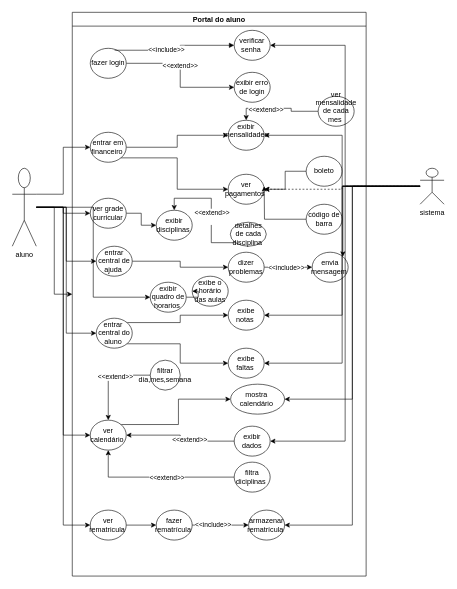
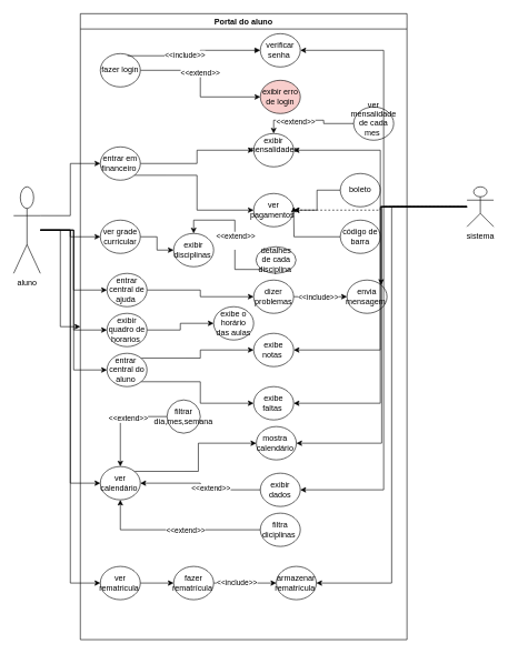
  <mxCell id="0" />
  <mxCell id="1" parent="0" />
  <mxCell id="2" value="" style="edgeStyle=orthogonalEdgeStyle;rounded=0;orthogonalLoop=1;jettySize=auto;html=1;entryX=0;entryY=0.5;entryDx=0;entryDy=0;" parent="1" source="4" target="21" edge="1"><mxGeometry relative="1" as="geometry" /></mxCell>
  <mxCell id="3" value="&amp;lt;&amp;lt;extend&amp;gt;&amp;gt;" style="edgeLabel;html=1;align=center;verticalAlign=middle;resizable=0;points=[];" parent="2" vertex="1" connectable="0"><mxGeometry x="-0.151" y="-1" relative="1" as="geometry"><mxPoint as="offset" /></mxGeometry></mxCell>
  <mxCell id="4" value="fazer login" style="ellipse;whiteSpace=wrap;html=1;" parent="1" vertex="1"><mxGeometry x="150" y="80" width="60" height="50" as="geometry" /></mxCell>
  <mxCell id="5" style="edgeStyle=orthogonalEdgeStyle;rounded=0;orthogonalLoop=1;jettySize=auto;html=1;entryX=0;entryY=0.5;entryDx=0;entryDy=0;" parent="1" source="7" target="24" edge="1"><mxGeometry relative="1" as="geometry" /></mxCell>
  <mxCell id="6" style="edgeStyle=orthogonalEdgeStyle;rounded=0;orthogonalLoop=1;jettySize=auto;html=1;exitX=1;exitY=1;exitDx=0;exitDy=0;entryX=0;entryY=0.5;entryDx=0;entryDy=0;" parent="1" source="7" target="25" edge="1"><mxGeometry relative="1" as="geometry" /></mxCell>
  <mxCell id="7" value="entrar em financeiro&amp;nbsp;" style="ellipse;whiteSpace=wrap;html=1;" parent="1" vertex="1"><mxGeometry x="150" y="220" width="60" height="50" as="geometry" /></mxCell>
  <mxCell id="8" style="edgeStyle=orthogonalEdgeStyle;rounded=0;orthogonalLoop=1;jettySize=auto;html=1;entryX=0.5;entryY=0;entryDx=0;entryDy=0;" parent="1" source="10" target="24" edge="1"><mxGeometry relative="1" as="geometry" /></mxCell>
  <mxCell id="9" value="&amp;lt;&amp;lt;extend&amp;gt;&amp;gt;" style="edgeLabel;html=1;align=center;verticalAlign=middle;resizable=0;points=[];" parent="8" vertex="1" connectable="0"><mxGeometry x="0.28" y="2" relative="1" as="geometry"><mxPoint as="offset" /></mxGeometry></mxCell>
  <mxCell id="10" value="ver mensalidade de cada mes&amp;nbsp;&lt;div&gt;&lt;br&gt;&lt;/div&gt;" style="ellipse;whiteSpace=wrap;html=1;" parent="1" vertex="1"><mxGeometry x="530" y="160" width="60" height="50" as="geometry" /></mxCell>
  <mxCell id="11" style="edgeStyle=orthogonalEdgeStyle;rounded=0;orthogonalLoop=1;jettySize=auto;html=1;" parent="1" source="12" target="32" edge="1"><mxGeometry relative="1" as="geometry" /></mxCell>
  <mxCell id="12" value="entrar central de ajuda&amp;nbsp;" style="ellipse;whiteSpace=wrap;html=1;" parent="1" vertex="1"><mxGeometry x="160" y="410" width="60" height="50" as="geometry" /></mxCell>
  <mxCell id="13" style="edgeStyle=orthogonalEdgeStyle;rounded=0;orthogonalLoop=1;jettySize=auto;html=1;exitX=1;exitY=0;exitDx=0;exitDy=0;entryX=0;entryY=0.5;entryDx=0;entryDy=0;" parent="1" source="14" target="15" edge="1"><mxGeometry relative="1" as="geometry" /></mxCell>
  <mxCell id="14" value="ver calendário&amp;nbsp;" style="ellipse;whiteSpace=wrap;html=1;" parent="1" vertex="1"><mxGeometry x="150" y="700" width="60" height="50" as="geometry" /></mxCell>
- <mxCell id="15" value="mostra&amp;nbsp; calendário&amp;nbsp;" style="ellipse;whiteSpace=wrap;html=1;" parent="1" vertex="1"><mxGeometry x="384" y="640" width="90" height="50" as="geometry" /></mxCell>
+ <mxCell id="15" value="mostra&amp;nbsp; calendário&amp;nbsp;" style="ellipse;whiteSpace=wrap;html=1;" parent="1" vertex="1"><mxGeometry x="384" y="640" width="60" height="50" as="geometry" /></mxCell>
  <mxCell id="16" value="&lt;font style=&quot;vertical-align: inherit;&quot;&gt;&lt;font style=&quot;vertical-align: inherit;&quot;&gt;&lt;font style=&quot;vertical-align: inherit;&quot;&gt;&lt;font style=&quot;vertical-align: inherit;&quot;&gt;exibir dados&lt;/font&gt;&lt;/font&gt;&lt;/font&gt;&lt;/font&gt;" style="ellipse;whiteSpace=wrap;html=1;" parent="1" vertex="1"><mxGeometry x="390" y="710" width="60" height="50" as="geometry" /></mxCell>
  <mxCell id="17" style="edgeStyle=orthogonalEdgeStyle;rounded=0;orthogonalLoop=1;jettySize=auto;html=1;entryX=0.5;entryY=1;entryDx=0;entryDy=0;" parent="1" source="19" target="14" edge="1"><mxGeometry relative="1" as="geometry" /></mxCell>
  <mxCell id="18" value="&amp;lt;&amp;lt;extend&amp;gt;&amp;gt;" style="edgeLabel;html=1;align=center;verticalAlign=middle;resizable=0;points=[];" parent="17" vertex="1" connectable="0"><mxGeometry x="-0.114" relative="1" as="geometry"><mxPoint as="offset" /></mxGeometry></mxCell>
  <mxCell id="19" value="filtra diciplinas&amp;nbsp;" style="ellipse;whiteSpace=wrap;html=1;" parent="1" vertex="1"><mxGeometry x="390" y="770" width="60" height="50" as="geometry" /></mxCell>
  <mxCell id="20" value="verificar senha&amp;nbsp;" style="ellipse;whiteSpace=wrap;html=1;" parent="1" vertex="1"><mxGeometry x="390" y="50" width="60" height="50" as="geometry" /></mxCell>
- <mxCell id="21" value="exibir erro de login" style="ellipse;whiteSpace=wrap;html=1;" parent="1" vertex="1"><mxGeometry x="390" y="120" width="60" height="50" as="geometry" /></mxCell>
+ <mxCell id="21" value="exibir erro de login" style="ellipse;whiteSpace=wrap;html=1;fillColor=#f8cecc;" parent="1" vertex="1"><mxGeometry x="390" y="120" width="60" height="50" as="geometry" /></mxCell>
  <mxCell id="22" value="" style="endArrow=block;endFill=1;html=1;edgeStyle=orthogonalEdgeStyle;align=left;verticalAlign=top;rounded=0;exitX=0.677;exitY=0.064;exitDx=0;exitDy=0;exitPerimeter=0;" parent="1" source="4" target="20" edge="1"><mxGeometry x="-1" relative="1" as="geometry"><mxPoint x="230" y="270" as="sourcePoint" /><mxPoint x="390" y="270" as="targetPoint" /></mxGeometry></mxCell>
  <mxCell id="23" value="&amp;lt;&amp;lt;include&amp;gt;&amp;gt;" style="edgeLabel;html=1;align=center;verticalAlign=middle;resizable=0;points=[];" parent="22" vertex="1" connectable="0"><mxGeometry x="-0.176" y="2" relative="1" as="geometry"><mxPoint as="offset" /></mxGeometry></mxCell>
  <mxCell id="24" value="exibir mensalidades&lt;div&gt;&lt;br&gt;&lt;/div&gt;" style="ellipse;whiteSpace=wrap;html=1;" parent="1" vertex="1"><mxGeometry x="380" y="200" width="60" height="50" as="geometry" /></mxCell>
  <mxCell id="25" value="ver pagamentos&amp;nbsp;" style="ellipse;whiteSpace=wrap;html=1;" parent="1" vertex="1"><mxGeometry x="380" y="290" width="60" height="50" as="geometry" /></mxCell>
  <mxCell id="26" style="edgeStyle=orthogonalEdgeStyle;rounded=0;orthogonalLoop=1;jettySize=auto;html=1;exitX=0;exitY=0.5;exitDx=0;exitDy=0;" parent="1" source="27" edge="1"><mxGeometry relative="1" as="geometry"><mxPoint x="440" y="310" as="targetPoint" /></mxGeometry></mxCell>
- <mxCell id="27" value="código de barra" style="ellipse;whiteSpace=wrap;html=1;" parent="1" vertex="1"><mxGeometry x="510" y="340" width="60" height="50" as="geometry" /></mxCell>
+ <mxCell id="27" value="código de barra" style="ellipse;whiteSpace=wrap;html=1;" parent="1" vertex="1"><mxGeometry x="510" y="330" width="60" height="50" as="geometry" /></mxCell>
  <mxCell id="28" style="edgeStyle=orthogonalEdgeStyle;rounded=0;orthogonalLoop=1;jettySize=auto;html=1;exitX=0;exitY=0.5;exitDx=0;exitDy=0;entryX=1;entryY=0.5;entryDx=0;entryDy=0;" parent="1" source="29" target="25" edge="1"><mxGeometry relative="1" as="geometry" /></mxCell>
  <mxCell id="29" value="boleto" style="ellipse;whiteSpace=wrap;html=1;" parent="1" vertex="1"><mxGeometry x="510" y="260" width="60" height="50" as="geometry" /></mxCell>
  <mxCell id="30" style="edgeStyle=orthogonalEdgeStyle;rounded=0;orthogonalLoop=1;jettySize=auto;html=1;entryX=0;entryY=0.5;entryDx=0;entryDy=0;" parent="1" source="32" target="36" edge="1"><mxGeometry relative="1" as="geometry" /></mxCell>
  <mxCell id="31" value="&amp;lt;&amp;lt;include&amp;gt;&amp;gt;" style="edgeLabel;html=1;align=center;verticalAlign=middle;resizable=0;points=[];" parent="30" vertex="1" connectable="0"><mxGeometry x="-0.109" relative="1" as="geometry"><mxPoint as="offset" /></mxGeometry></mxCell>
  <mxCell id="32" value="dizer problemas" style="ellipse;whiteSpace=wrap;html=1;" parent="1" vertex="1"><mxGeometry x="380" width="60" height="50" as="geometry" y="420" /></mxCell>
  <mxCell id="33" style="edgeStyle=orthogonalEdgeStyle;rounded=0;orthogonalLoop=1;jettySize=auto;html=1;exitX=1;exitY=0;exitDx=0;exitDy=0;entryX=0;entryY=0.5;entryDx=0;entryDy=0;" parent="1" source="35" target="41" edge="1"><mxGeometry relative="1" as="geometry" /></mxCell>
  <mxCell id="34" style="edgeStyle=orthogonalEdgeStyle;rounded=0;orthogonalLoop=1;jettySize=auto;html=1;exitX=1;exitY=1;exitDx=0;exitDy=0;entryX=0;entryY=0.5;entryDx=0;entryDy=0;" parent="1" source="35" target="40" edge="1"><mxGeometry relative="1" as="geometry" /></mxCell>
  <mxCell id="35" value="entrar&amp;nbsp;&lt;div&gt;central do aluno&amp;nbsp;&lt;/div&gt;" style="ellipse;whiteSpace=wrap;html=1;" parent="1" vertex="1"><mxGeometry x="160" y="530" width="60" height="50" as="geometry" /></mxCell>
  <mxCell id="36" value="envia mensagem&amp;nbsp;" style="ellipse;whiteSpace=wrap;html=1;" parent="1" vertex="1"><mxGeometry x="520" width="60" height="50" as="geometry" y="420" /></mxCell>
  <mxCell id="37" value="exibir disciplinas&amp;nbsp;" style="ellipse;whiteSpace=wrap;html=1;" parent="1" vertex="1"><mxGeometry x="260" y="350" width="60" height="50" as="geometry" /></mxCell>
  <mxCell id="38" style="edgeStyle=orthogonalEdgeStyle;rounded=0;orthogonalLoop=1;jettySize=auto;html=1;exitX=1;exitY=0.5;exitDx=0;exitDy=0;entryX=0;entryY=0.5;entryDx=0;entryDy=0;" parent="1" source="39" target="37" edge="1"><mxGeometry relative="1" as="geometry" /></mxCell>
  <mxCell id="39" value="ver grade curricular" style="ellipse;whiteSpace=wrap;html=1;" parent="1" vertex="1"><mxGeometry x="150" y="330" width="60" height="50" as="geometry" /></mxCell>
  <mxCell id="40" value="&lt;font style=&quot;vertical-align: inherit;&quot;&gt;&lt;font style=&quot;vertical-align: inherit;&quot;&gt;exibe faltas&amp;nbsp;&lt;/font&gt;&lt;/font&gt;" style="ellipse;whiteSpace=wrap;html=1;" parent="1" vertex="1"><mxGeometry x="380" y="580" width="60" height="50" as="geometry" /></mxCell>
  <mxCell id="41" value="&lt;font style=&quot;vertical-align: inherit;&quot;&gt;&lt;font style=&quot;vertical-align: inherit;&quot;&gt;exibe notas&amp;nbsp;&lt;/font&gt;&lt;/font&gt;" style="ellipse;whiteSpace=wrap;html=1;" parent="1" vertex="1"><mxGeometry x="380" y="500" width="60" height="50" as="geometry" /></mxCell>
  <mxCell id="42" value="exibe o horário das aulas" style="ellipse;whiteSpace=wrap;html=1;" parent="1" vertex="1"><mxGeometry x="320" y="460" width="60" height="50" as="geometry" /></mxCell>
  <mxCell id="43" style="edgeStyle=orthogonalEdgeStyle;rounded=0;orthogonalLoop=1;jettySize=auto;html=1;entryX=0;entryY=0.5;entryDx=0;entryDy=0;" parent="1" source="44" target="42" edge="1"><mxGeometry relative="1" as="geometry" /></mxCell>
- <mxCell id="44" value="exibir quadro de horarios&amp;nbsp;" style="ellipse;whiteSpace=wrap;html=1;" parent="1" vertex="1"><mxGeometry x="250" y="470" width="60" height="50" as="geometry" /></mxCell>
+ <mxCell id="44" value="exibir quadro de horarios&amp;nbsp;" style="ellipse;whiteSpace=wrap;html=1;" parent="1" vertex="1"><mxGeometry x="160" y="470" width="60" height="50" as="geometry" /></mxCell>
  <mxCell id="45" style="edgeStyle=orthogonalEdgeStyle;rounded=0;orthogonalLoop=1;jettySize=auto;html=1;exitX=0;exitY=1;exitDx=0;exitDy=0;entryX=0.5;entryY=0;entryDx=0;entryDy=0;" parent="1" source="47" target="37" edge="1"><mxGeometry relative="1" as="geometry" /></mxCell>
  <mxCell id="46" value="&amp;lt;&amp;lt;extend&amp;gt;&amp;gt;&lt;div&gt;&lt;br&gt;&lt;/div&gt;" style="edgeLabel;html=1;align=center;verticalAlign=middle;resizable=0;points=[];" parent="45" vertex="1" connectable="0"><mxGeometry x="-0.143" y="-1" relative="1" as="geometry"><mxPoint as="offset" /></mxGeometry></mxCell>
  <mxCell id="47" value="detalhes de cada disciplina&amp;nbsp;" style="ellipse;whiteSpace=wrap;html=1;" parent="1" vertex="1"><mxGeometry x="383.5" y="370" width="60" height="40" as="geometry" /></mxCell>
  <mxCell id="48" style="edgeStyle=orthogonalEdgeStyle;rounded=0;orthogonalLoop=1;jettySize=auto;html=1;entryX=0.5;entryY=0;entryDx=0;entryDy=0;" parent="1" source="50" target="14" edge="1"><mxGeometry relative="1" as="geometry" /></mxCell>
  <mxCell id="49" value="&amp;lt;&amp;lt;extend&amp;gt;&amp;gt;" style="edgeLabel;html=1;align=center;verticalAlign=middle;resizable=0;points=[];" parent="48" vertex="1" connectable="0"><mxGeometry x="-0.185" y="2" relative="1" as="geometry"><mxPoint as="offset" /></mxGeometry></mxCell>
  <mxCell id="50" value="filtrar dia,mes,semana" style="ellipse;whiteSpace=wrap;html=1;" parent="1" vertex="1"><mxGeometry x="250" y="600" width="50" height="50" as="geometry" /></mxCell>
  <mxCell id="51" style="edgeStyle=orthogonalEdgeStyle;rounded=0;orthogonalLoop=1;jettySize=auto;html=1;exitX=1;exitY=0.5;exitDx=0;exitDy=0;entryX=0;entryY=0.5;entryDx=0;entryDy=0;" parent="1" source="52" target="55" edge="1"><mxGeometry relative="1" as="geometry" /></mxCell>
  <mxCell id="52" value="ver rematricula&amp;nbsp;" style="ellipse;whiteSpace=wrap;html=1;" parent="1" vertex="1"><mxGeometry x="150" y="850" width="60" height="50" as="geometry" /></mxCell>
  <mxCell id="53" style="edgeStyle=orthogonalEdgeStyle;rounded=0;orthogonalLoop=1;jettySize=auto;html=1;exitX=1;exitY=0.5;exitDx=0;exitDy=0;entryX=0;entryY=0.5;entryDx=0;entryDy=0;" parent="1" source="55" target="56" edge="1"><mxGeometry relative="1" as="geometry" /></mxCell>
  <mxCell id="54" value="&amp;lt;&amp;lt;include&amp;gt;&amp;gt;" style="edgeLabel;html=1;align=center;verticalAlign=middle;resizable=0;points=[];" parent="53" vertex="1" connectable="0"><mxGeometry x="-0.271" y="1" relative="1" as="geometry"><mxPoint as="offset" /></mxGeometry></mxCell>
  <mxCell id="55" value="fazer rematrícula&amp;nbsp;" style="ellipse;whiteSpace=wrap;html=1;" parent="1" vertex="1"><mxGeometry x="260" y="850" width="60" height="50" as="geometry" /></mxCell>
  <mxCell id="56" value="armazenar rematrícula&amp;nbsp;" style="ellipse;whiteSpace=wrap;html=1;" parent="1" vertex="1"><mxGeometry x="414" y="850" width="60" height="50" as="geometry" /></mxCell>
  <mxCell id="57" value="" style="edgeStyle=orthogonalEdgeStyle;rounded=0;orthogonalLoop=1;jettySize=auto;html=1;entryX=1;entryY=0.5;entryDx=0;entryDy=0;" parent="1" source="16" target="14" edge="1"><mxGeometry relative="1" as="geometry"><mxPoint x="390" y="735" as="sourcePoint" /><mxPoint x="330" y="750" as="targetPoint" /></mxGeometry></mxCell>
  <mxCell id="58" value="&amp;lt;&amp;lt;extend&amp;gt;&amp;gt;" style="edgeLabel;html=1;align=center;verticalAlign=middle;resizable=0;points=[];" parent="57" vertex="1" connectable="0"><mxGeometry x="-0.206" y="-3" relative="1" as="geometry"><mxPoint as="offset" /></mxGeometry></mxCell>
  <mxCell id="59" value="&lt;font style=&quot;vertical-align: inherit;&quot;&gt;&lt;font style=&quot;vertical-align: inherit;&quot;&gt;Portal do aluno&lt;/font&gt;&lt;/font&gt;" style="swimlane;whiteSpace=wrap;html=1;" vertex="1" parent="1"><mxGeometry x="120" y="20" width="490" height="940" as="geometry" /></mxCell>
  <mxCell id="60" style="edgeStyle=orthogonalEdgeStyle;rounded=0;orthogonalLoop=1;jettySize=auto;html=1;" edge="1" parent="1" source="68" target="59"><mxGeometry relative="1" as="geometry" /></mxCell>
  <mxCell id="61" style="edgeStyle=orthogonalEdgeStyle;rounded=0;orthogonalLoop=1;jettySize=auto;html=1;exitX=1;exitY=0.333;exitDx=0;exitDy=0;exitPerimeter=0;entryX=0;entryY=0.5;entryDx=0;entryDy=0;" edge="1" parent="1" source="68" target="7"><mxGeometry relative="1" as="geometry" /></mxCell>
  <mxCell id="62" style="edgeStyle=orthogonalEdgeStyle;rounded=0;orthogonalLoop=1;jettySize=auto;html=1;entryX=0;entryY=0.5;entryDx=0;entryDy=0;" edge="1" parent="1" source="68" target="39"><mxGeometry relative="1" as="geometry" /></mxCell>
  <mxCell id="63" style="edgeStyle=orthogonalEdgeStyle;rounded=0;orthogonalLoop=1;jettySize=auto;html=1;entryX=0;entryY=0.5;entryDx=0;entryDy=0;" edge="1" parent="1" source="68" target="12"><mxGeometry relative="1" as="geometry" /></mxCell>
  <mxCell id="64" style="edgeStyle=orthogonalEdgeStyle;rounded=0;orthogonalLoop=1;jettySize=auto;html=1;entryX=0;entryY=0.5;entryDx=0;entryDy=0;" edge="1" parent="1" source="68" target="44"><mxGeometry relative="1" as="geometry" /></mxCell>
  <mxCell id="65" style="edgeStyle=orthogonalEdgeStyle;rounded=0;orthogonalLoop=1;jettySize=auto;html=1;entryX=0;entryY=0.5;entryDx=0;entryDy=0;" edge="1" parent="1" source="68" target="35"><mxGeometry relative="1" as="geometry" /></mxCell>
  <mxCell id="66" style="edgeStyle=orthogonalEdgeStyle;rounded=0;orthogonalLoop=1;jettySize=auto;html=1;entryX=0;entryY=0.5;entryDx=0;entryDy=0;" edge="1" parent="1" source="68" target="14"><mxGeometry relative="1" as="geometry" /></mxCell>
  <mxCell id="67" style="edgeStyle=orthogonalEdgeStyle;rounded=0;orthogonalLoop=1;jettySize=auto;html=1;entryX=0;entryY=0.5;entryDx=0;entryDy=0;" edge="1" parent="1" source="68" target="52"><mxGeometry relative="1" as="geometry" /></mxCell>
  <mxCell id="68" value="&lt;font style=&quot;vertical-align: inherit;&quot;&gt;&lt;font style=&quot;vertical-align: inherit;&quot;&gt;aluno&lt;/font&gt;&lt;/font&gt;&lt;div&gt;&lt;font style=&quot;vertical-align: inherit;&quot;&gt;&lt;font style=&quot;vertical-align: inherit;&quot;&gt;&lt;br&gt;&lt;/font&gt;&lt;/font&gt;&lt;/div&gt;" style="shape=umlActor;verticalLabelPosition=bottom;verticalAlign=top;html=1;outlineConnect=0;" vertex="1" parent="1"><mxGeometry x="20" y="280" width="40" height="130" as="geometry" /></mxCell>
  <mxCell id="69" style="edgeStyle=orthogonalEdgeStyle;rounded=0;orthogonalLoop=1;jettySize=auto;html=1;entryX=1;entryY=0.5;entryDx=0;entryDy=0;" edge="1" parent="1" source="78" target="20"><mxGeometry relative="1" as="geometry" /></mxCell>
  <mxCell id="70" style="edgeStyle=orthogonalEdgeStyle;rounded=0;orthogonalLoop=1;jettySize=auto;html=1;entryX=1;entryY=0.5;entryDx=0;entryDy=0;" edge="1" parent="1" source="78" target="24"><mxGeometry relative="1" as="geometry" /></mxCell>
  <mxCell id="71" style="edgeStyle=orthogonalEdgeStyle;rounded=0;orthogonalLoop=1;jettySize=auto;html=1;entryX=1;entryY=0.5;entryDx=0;entryDy=0;dashed=1;" edge="1" parent="1" source="78" target="25"><mxGeometry relative="1" as="geometry" /></mxCell>
  <mxCell id="72" style="edgeStyle=orthogonalEdgeStyle;rounded=0;orthogonalLoop=1;jettySize=auto;html=1;entryX=1;entryY=0;entryDx=0;entryDy=0;" edge="1" parent="1" source="78" target="36"><mxGeometry relative="1" as="geometry" /></mxCell>
  <mxCell id="73" style="edgeStyle=orthogonalEdgeStyle;rounded=0;orthogonalLoop=1;jettySize=auto;html=1;entryX=1;entryY=0.5;entryDx=0;entryDy=0;" edge="1" parent="1" source="78" target="41"><mxGeometry relative="1" as="geometry" /></mxCell>
  <mxCell id="74" style="edgeStyle=orthogonalEdgeStyle;rounded=0;orthogonalLoop=1;jettySize=auto;html=1;entryX=1;entryY=0.5;entryDx=0;entryDy=0;" edge="1" parent="1" source="78" target="40"><mxGeometry relative="1" as="geometry" /></mxCell>
  <mxCell id="75" style="edgeStyle=orthogonalEdgeStyle;rounded=0;orthogonalLoop=1;jettySize=auto;html=1;entryX=1;entryY=0.5;entryDx=0;entryDy=0;" edge="1" parent="1" source="78" target="16"><mxGeometry relative="1" as="geometry" /></mxCell>
  <mxCell id="76" style="edgeStyle=orthogonalEdgeStyle;rounded=0;orthogonalLoop=1;jettySize=auto;html=1;entryX=1;entryY=0.5;entryDx=0;entryDy=0;" edge="1" parent="1" source="78" target="15"><mxGeometry relative="1" as="geometry" /></mxCell>
  <mxCell id="77" style="edgeStyle=orthogonalEdgeStyle;rounded=0;orthogonalLoop=1;jettySize=auto;html=1;entryX=1;entryY=0.5;entryDx=0;entryDy=0;" edge="1" parent="1" source="78" target="56"><mxGeometry relative="1" as="geometry"><mxPoint x="570" y="800" as="targetPoint" /></mxGeometry></mxCell>
  <mxCell id="78" value="&lt;font style=&quot;vertical-align: inherit;&quot;&gt;&lt;font style=&quot;vertical-align: inherit;&quot;&gt;sistema&lt;/font&gt;&lt;/font&gt;" style="shape=umlActor;verticalLabelPosition=bottom;verticalAlign=top;html=1;outlineConnect=0;" vertex="1" parent="1"><mxGeometry x="700" y="280" width="40" height="60" as="geometry" /></mxCell>
